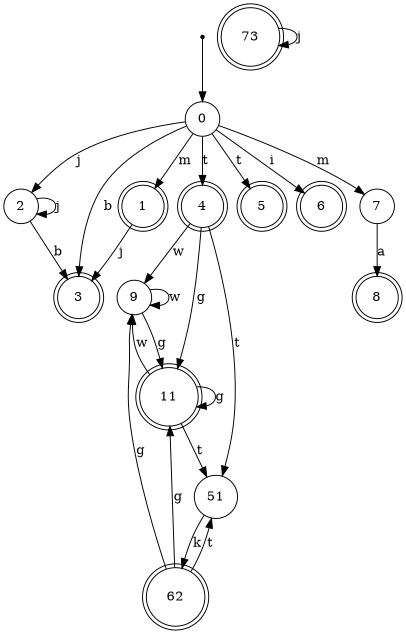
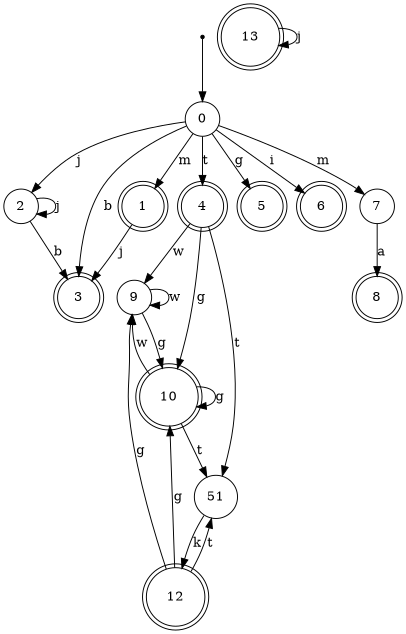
  digraph {
    rankdir=TB
    node [shape=doublecircle]
    dummy0 [shape=point]
    0 [shape=circle]
    1
    2 [shape=circle]
    3
    4
    5
    6
    7 [shape=circle]
    9 [shape=circle]
-   10 [label=11]
+   10
    n12 [label=51 shape=circle]
    8
-   13 [label=73]
-   12 [label=62]
+   13
+   12
    dummy0 -> 0
    0 -> 1 [label=m]
    0 -> 2 [label=j]
    0 -> 3 [label=b]
    0 -> 4 [label=t]
-   0 -> 5 [label=t]
+   0 -> 5 [label=g]
    0 -> 6 [label=i]
    0 -> 7 [label=m]
    1 -> 3 [label=j]
    2 -> 2 [label=j]
    2 -> 3 [label=b]
    4 -> 9 [label=w]
    4 -> 10 [label=g]
    4 -> n12 [label=t]
    7 -> 8 [label=a]
    9 -> 9 [label=w]
    9 -> 10 [label=g]
    10 -> 9 [label=w]
    10 -> 10 [label=g]
    10 -> n12 [label=t]
    n12 -> 12 [label=k]
    13 -> 13 [label=j]
    12 -> 9 [label=g]
    12 -> 10 [label=g]
    12 -> n12 [label=t]
  }
